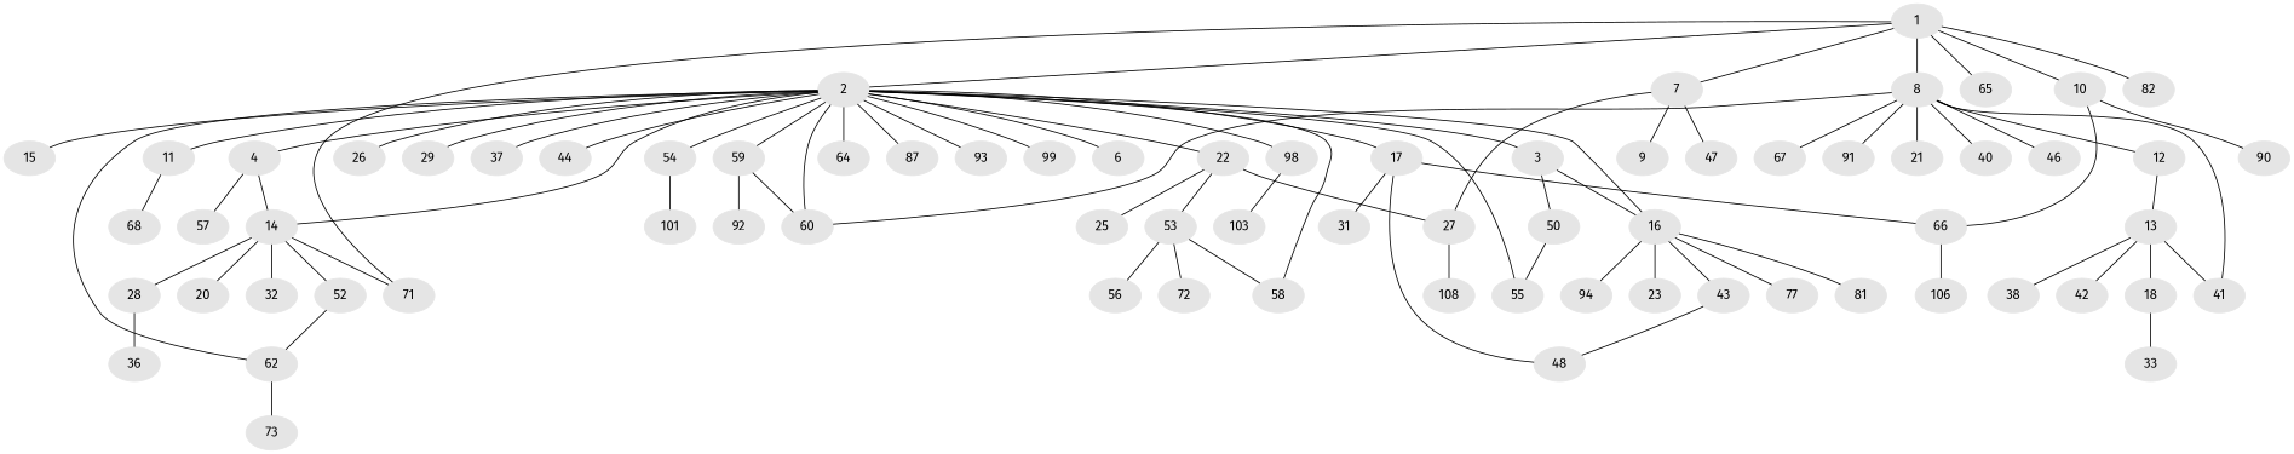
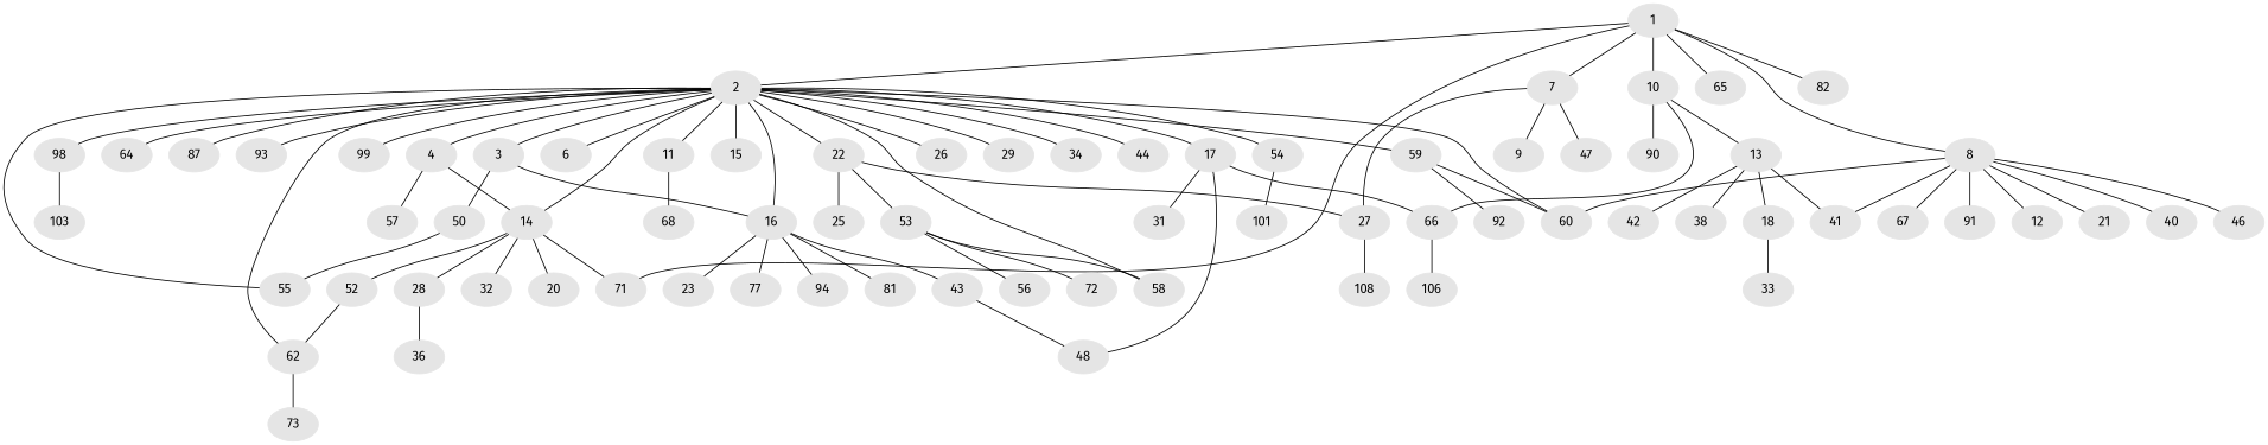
  graph {
    fontname="Fira Sans"
    node [color=gray90 fontname="Fira Sans" style=filled]
    edge [fontname="Fira Sans"]
    1 [super="+5"]
    2 [super="+85"]
    7 [super="+30"]
    8 [super="+84"]
    10 [super="+61"]
    65 [super="+104"]
    71
    82
    3 [super="+37"]
    4 [super="+76"]
    6
    11
    14 [super="+89"]
    15 [super="+83"]
    16 [super="+86"]
    17 [super="+24"]
    22 [super="+39"]
    26
    29
-   34 [label=37]
+   34
    44
    54 [super="+74"]
    55
    58
    59 [super="+78"]
    60 [super="+109"]
    62
    64
    87
    93
    98 [super="+102"]
    99
    9
    27 [super="+97"]
    47
    12 [super="+75"]
    21 [super="+79"]
    40
    41 [super="+46"]
    n40 [label=46 super="+70"]
    67
    91
    66 [super="+96"]
    90
    50 [super="+80"]
    57
    68
    20 [super="+45"]
    28 [super="+63"]
    32
    52 [super="+100"]
    23
    43
    77
    81
    94
    31 [super="+107"]
    48 [super="+51"]
    25
    53 [super="+95"]
    101
    92
    73
    103
    108
    13 [super="+19"]
    106
    18
    38 [super="+88"]
    42
    33
    36
    56
    72
    1 -- 2
    1 -- 7
    1 -- 8
    1 -- 10
    1 -- 65
    1 -- 71
    1 -- 82
    2 -- 3
    2 -- 4
    2 -- 6
    2 -- 11
    2 -- 14
    2 -- 15
    2 -- 16
    2 -- 17
    2 -- 22
    2 -- 26
    2 -- 29
    2 -- 34
    2 -- 44
    2 -- 54
    2 -- 55
    2 -- 58
    2 -- 59
    2 -- 60
    2 -- 62
    2 -- 64
    2 -- 87
    2 -- 93
    2 -- 98
    2 -- 99
    7 -- 9
    7 -- 27
    7 -- 47
    8 -- 60
    8 -- 12
    8 -- 21
    8 -- 40
    8 -- 41
    8 -- n40
    8 -- 67
    8 -- 91
    10 -- 66
    10 -- 90
    3 -- 16
    3 -- 50
    4 -- 14
    4 -- 57
    11 -- 68
    14 -- 71
    14 -- 20
    14 -- 28
    14 -- 32
    14 -- 52
    16 -- 23
    16 -- 43
    16 -- 77
    16 -- 81
    16 -- 94
    17 -- 66
    17 -- 31
    17 -- 48
    22 -- 27
    22 -- 25
    22 -- 53
    54 -- 101
    59 -- 60
    59 -- 92
    62 -- 73
    98 -- 103
    27 -- 108
-   12 -- 13
+   10 -- 13
    66 -- 106
    50 -- 55
    28 -- 36
    52 -- 62
    43 -- 48
    53 -- 58
    53 -- 56
    53 -- 72
    13 -- 41
    13 -- 18
    13 -- 38
    13 -- 42
    18 -- 33
  }
